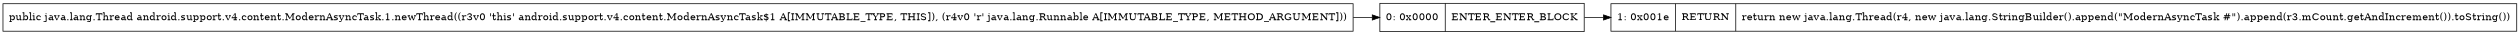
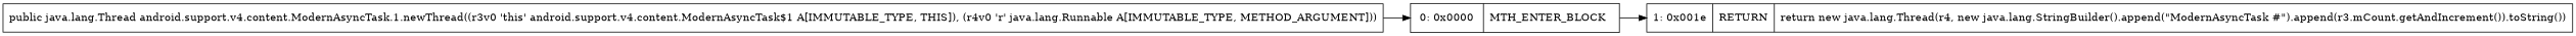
  digraph {
    rankdir=LR
    node [shape=record]
-   n1 [label="{0\:\ 0x0000|ENTER_ENTER_BLOCK\l}"]
+   n1 [label="{0\:\ 0x0000|MTH_ENTER_BLOCK\l}"]
    n2 [label="{1\:\ 0x001e|RETURN\l|return new java.lang.Thread(r4, new java.lang.StringBuilder().append(\"ModernAsyncTask #\").append(r3.mCount.getAndIncrement()).toString())\l}"]
    n3 [label="{public java.lang.Thread android.support.v4.content.ModernAsyncTask.1.newThread((r3v0 'this' android.support.v4.content.ModernAsyncTask$1 A[IMMUTABLE_TYPE, THIS]), (r4v0 'r' java.lang.Runnable A[IMMUTABLE_TYPE, METHOD_ARGUMENT])) }"]
    n1 -> n2
    n3 -> n1
  }
